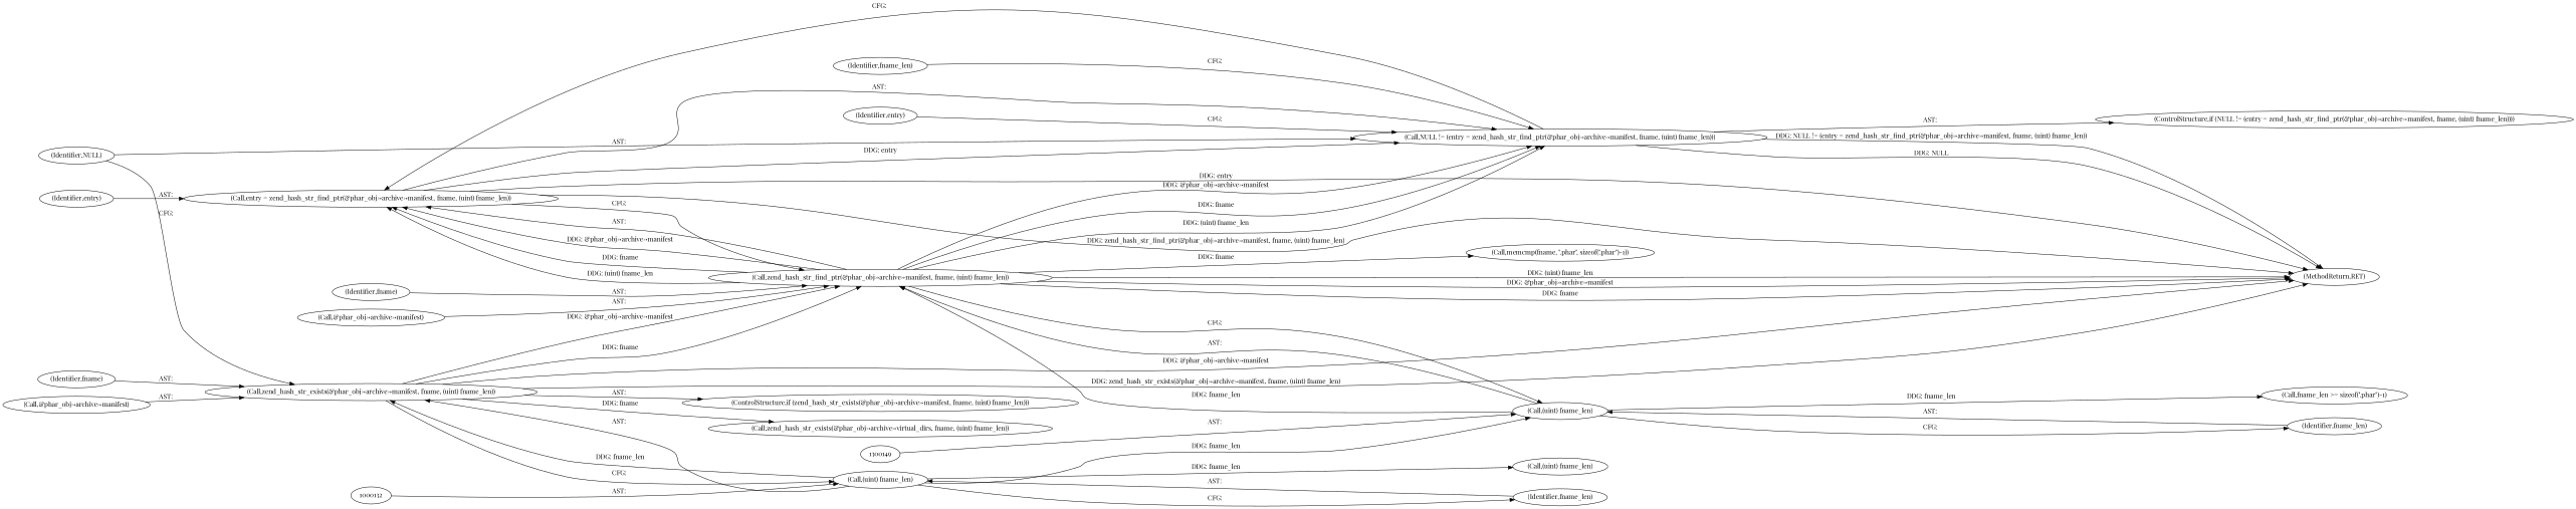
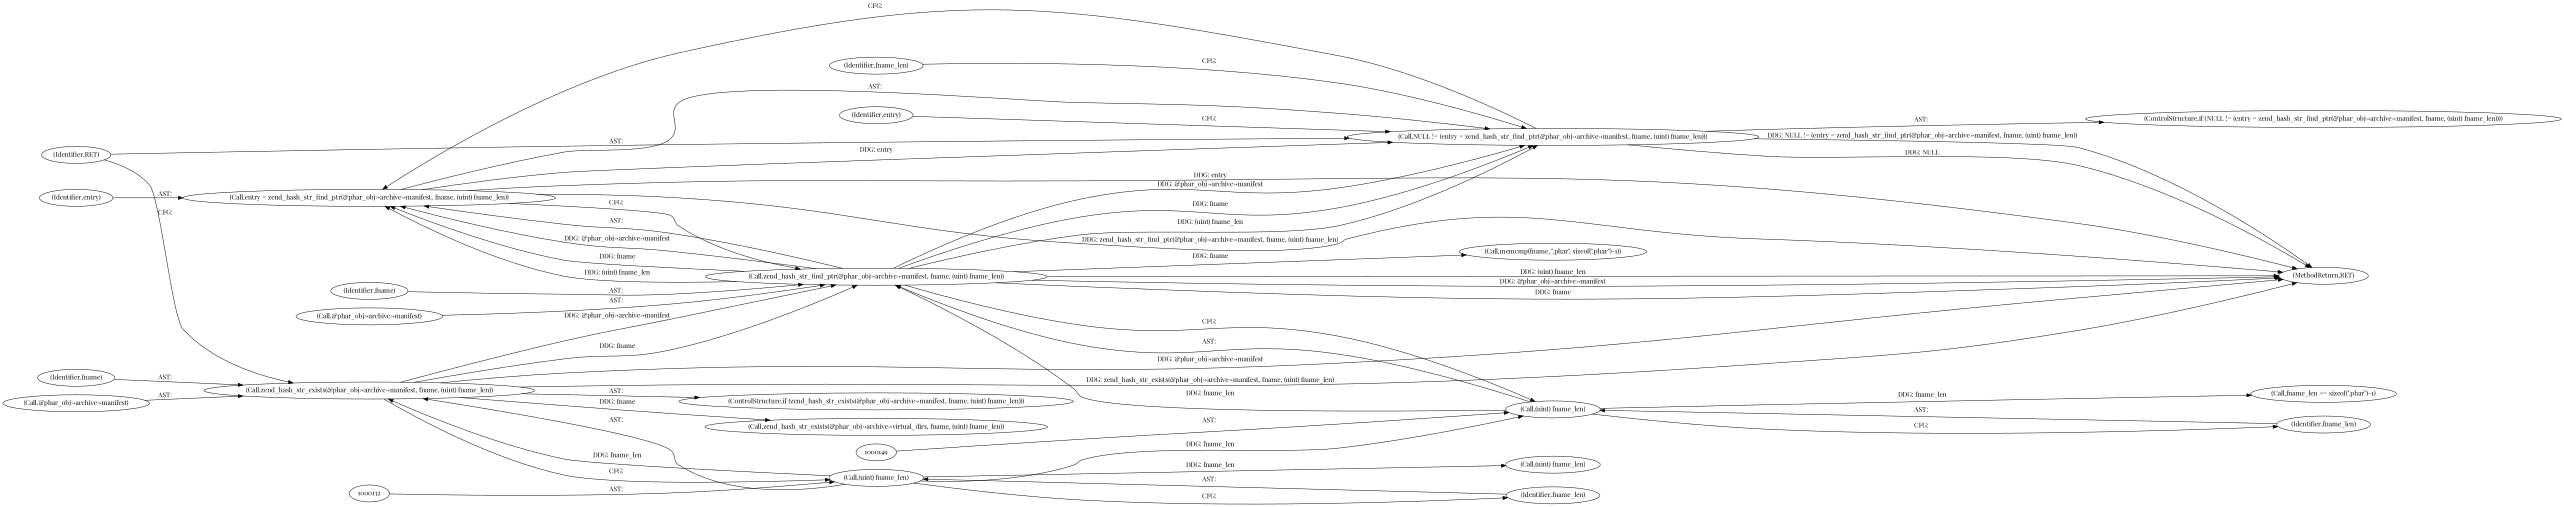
  digraph {
    fontname="Playfair Display"
    rankdir=LR
    node [fontname="Playfair Display"]
    edge [fontname="Playfair Display"]
    n1 [label="(Call,entry = zend_hash_str_find_ptr(&phar_obj->archive->manifest, fname, (uint) fname_len))"]
    n2 [label="(Call,zend_hash_str_find_ptr(&phar_obj->archive->manifest, fname, (uint) fname_len))"]
    n3 [label="(Call,NULL != (entry = zend_hash_str_find_ptr(&phar_obj->archive->manifest, fname, (uint) fname_len)))"]
    n4 [label="(MethodReturn,RET)"]
    n5 [label="(Call,(uint) fname_len)"]
    n6 [label="(Call,memcmp(fname, \".phar\", sizeof(\".phar\")-1))"]
    n7 [label="(ControlStructure,if (NULL != (entry = zend_hash_str_find_ptr(&phar_obj->archive->manifest, fname, (uint) fname_len))))"]
    n8 [label="(Call,fname_len >= sizeof(\".phar\")-1)"]
    n9 [label="(Identifier,fname_len)"]
    n10 [label="(Call,zend_hash_str_exists(&phar_obj->archive->manifest, fname, (uint) fname_len))"]
    n11 [label="(Call,(uint) fname_len)"]
    n12 [label="(ControlStructure,if (zend_hash_str_exists(&phar_obj->archive->manifest, fname, (uint) fname_len)))"]
    n13 [label="(Call,zend_hash_str_exists(&phar_obj->archive->virtual_dirs, fname, (uint) fname_len))"]
    n14 [label="(Call,(uint) fname_len)"]
    n15 [label="(Identifier,fname_len)"]
    n16 [label="(Identifier,fname_len)"]
-   n17 [label="(Identifier,NULL)"]
+   n17 [label="(Identifier,RET)"]
    n18 [label="(Identifier,entry)"]
    n19 [label="(Identifier,fname)"]
    n20 [label="(Call,&phar_obj->archive->manifest)"]
    n21 [label="(Identifier,entry)"]
    n22 [label="(Identifier,fname)"]
    n23 [label="(Call,&phar_obj->archive->manifest)"]
    1000132
-   1000149 [label=1300149]
+   1000149
    n1 -> n2 [label="CFG: "]
    n1 -> n3 [label="AST: "]
    n1 -> n3 [label="DDG: entry"]
    n1 -> n4 [label="DDG: entry"]
    n1 -> n4 [label="DDG: zend_hash_str_find_ptr(&phar_obj->archive->manifest, fname, (uint) fname_len)"]
    n2 -> n1 [label="AST: "]
    n2 -> n1 [label="DDG: &phar_obj->archive->manifest"]
    n2 -> n1 [label="DDG: fname"]
    n2 -> n1 [label="DDG: (uint) fname_len"]
    n2 -> n3 [label="DDG: &phar_obj->archive->manifest"]
    n2 -> n3 [label="DDG: fname"]
    n2 -> n3 [label="DDG: (uint) fname_len"]
    n2 -> n4 [label="DDG: (uint) fname_len"]
    n2 -> n4 [label="DDG: &phar_obj->archive->manifest"]
    n2 -> n4 [label="DDG: fname"]
    n2 -> n5 [label="CFG: "]
    n2 -> n6 [label="DDG: fname"]
    n3 -> n1 [label="CFG: "]
    n3 -> n4 [label="DDG: NULL != (entry = zend_hash_str_find_ptr(&phar_obj->archive->manifest, fname, (uint) fname_len))"]
    n3 -> n4 [label="DDG: NULL"]
    n3 -> n7 [label="AST: "]
    n5 -> n2 [label="AST: "]
    n5 -> n2 [label="DDG: fname_len"]
    n5 -> n8 [label="DDG: fname_len"]
    n5 -> n9 [label="CFG: "]
    n9 -> n5 [label="AST: "]
    n10 -> n2 [label="DDG: &phar_obj->archive->manifest"]
    n10 -> n2 [label="DDG: fname"]
    n10 -> n4 [label="DDG: &phar_obj->archive->manifest"]
    n10 -> n4 [label="DDG: zend_hash_str_exists(&phar_obj->archive->manifest, fname, (uint) fname_len)"]
    n10 -> n11 [label="CFG: "]
    n10 -> n12 [label="AST: "]
    n10 -> n13 [label="DDG: fname"]
    n11 -> n5 [label="DDG: fname_len"]
    n11 -> n10 [label="AST: "]
    n11 -> n10 [label="DDG: fname_len"]
    n11 -> n14 [label="DDG: fname_len"]
    n11 -> n15 [label="CFG: "]
    n15 -> n11 [label="AST: "]
    n16 -> n3 [label="CFG: "]
    n17 -> n3 [label="AST: "]
    n17 -> n10 [label="CFG: "]
    n18 -> n1 [label="AST: "]
    n19 -> n10 [label="AST: "]
    n20 -> n10 [label="AST: "]
    n21 -> n3 [label="CFG: "]
    n22 -> n2 [label="AST: "]
    n23 -> n2 [label="AST: "]
    1000132 -> n11 [label="AST: "]
    1000149 -> n5 [label="AST: "]
  }
